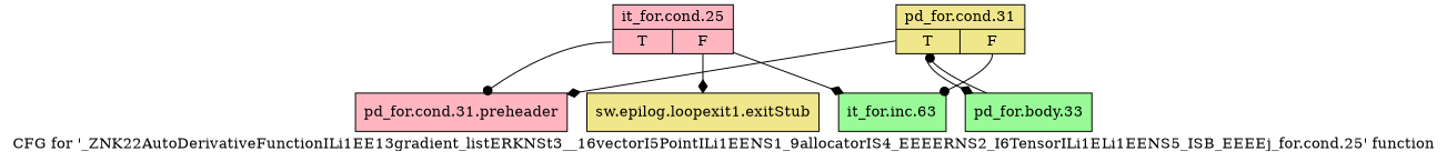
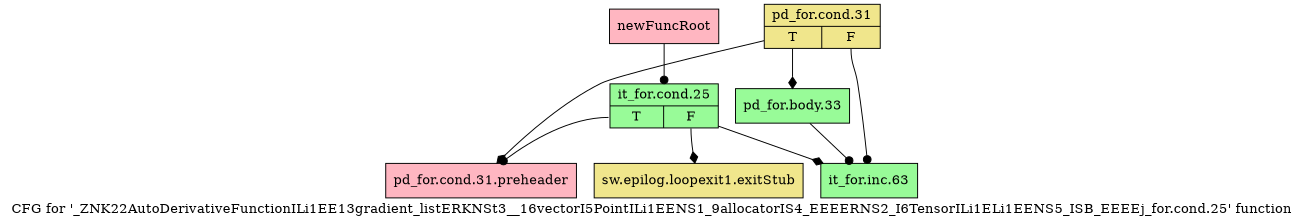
  digraph {
    label="CFG for '_ZNK22AutoDerivativeFunctionILi1EE13gradient_listERKNSt3__16vectorI5PointILi1EENS1_9allocatorIS4_EEEERNS2_I6TensorILi1ELi1EENS5_ISB_EEEEj_for.cond.25' function"
    node [fillcolor=lightpink shape=record style=filled]
    edge [arrowhead=dot]
-   n2 [label="{it_for.cond.25|{<s0>T|<s1>F}}"]
+   n1 [label="{newFuncRoot}"]
+   n2 [fillcolor=palegreen label="{it_for.cond.25|{<s0>T|<s1>F}}"]
    n3 [fillcolor=khaki label="{sw.epilog.loopexit1.exitStub}"]
    n4 [label="{pd_for.cond.31.preheader}"]
    n5 [fillcolor=palegreen label="{it_for.inc.63}"]
    n6 [fillcolor=khaki label="{pd_for.cond.31|{<s0>T|<s1>F}}"]
    n7 [fillcolor=palegreen label="{pd_for.body.33}"]
+   n1 -> n2
    n2 -> n3 [arrowhead=diamond tailport=s1]
    n2 -> n4 [tailport=s0]
    n2 -> n5 [arrowhead=diamond]
    n6 -> n4 [arrowhead=diamond]
    n6 -> n5 [tailport=s1]
    n6 -> n7 [arrowhead=diamond tailport=s0]
-   n7 -> n6
+   n7 -> n5
  }
